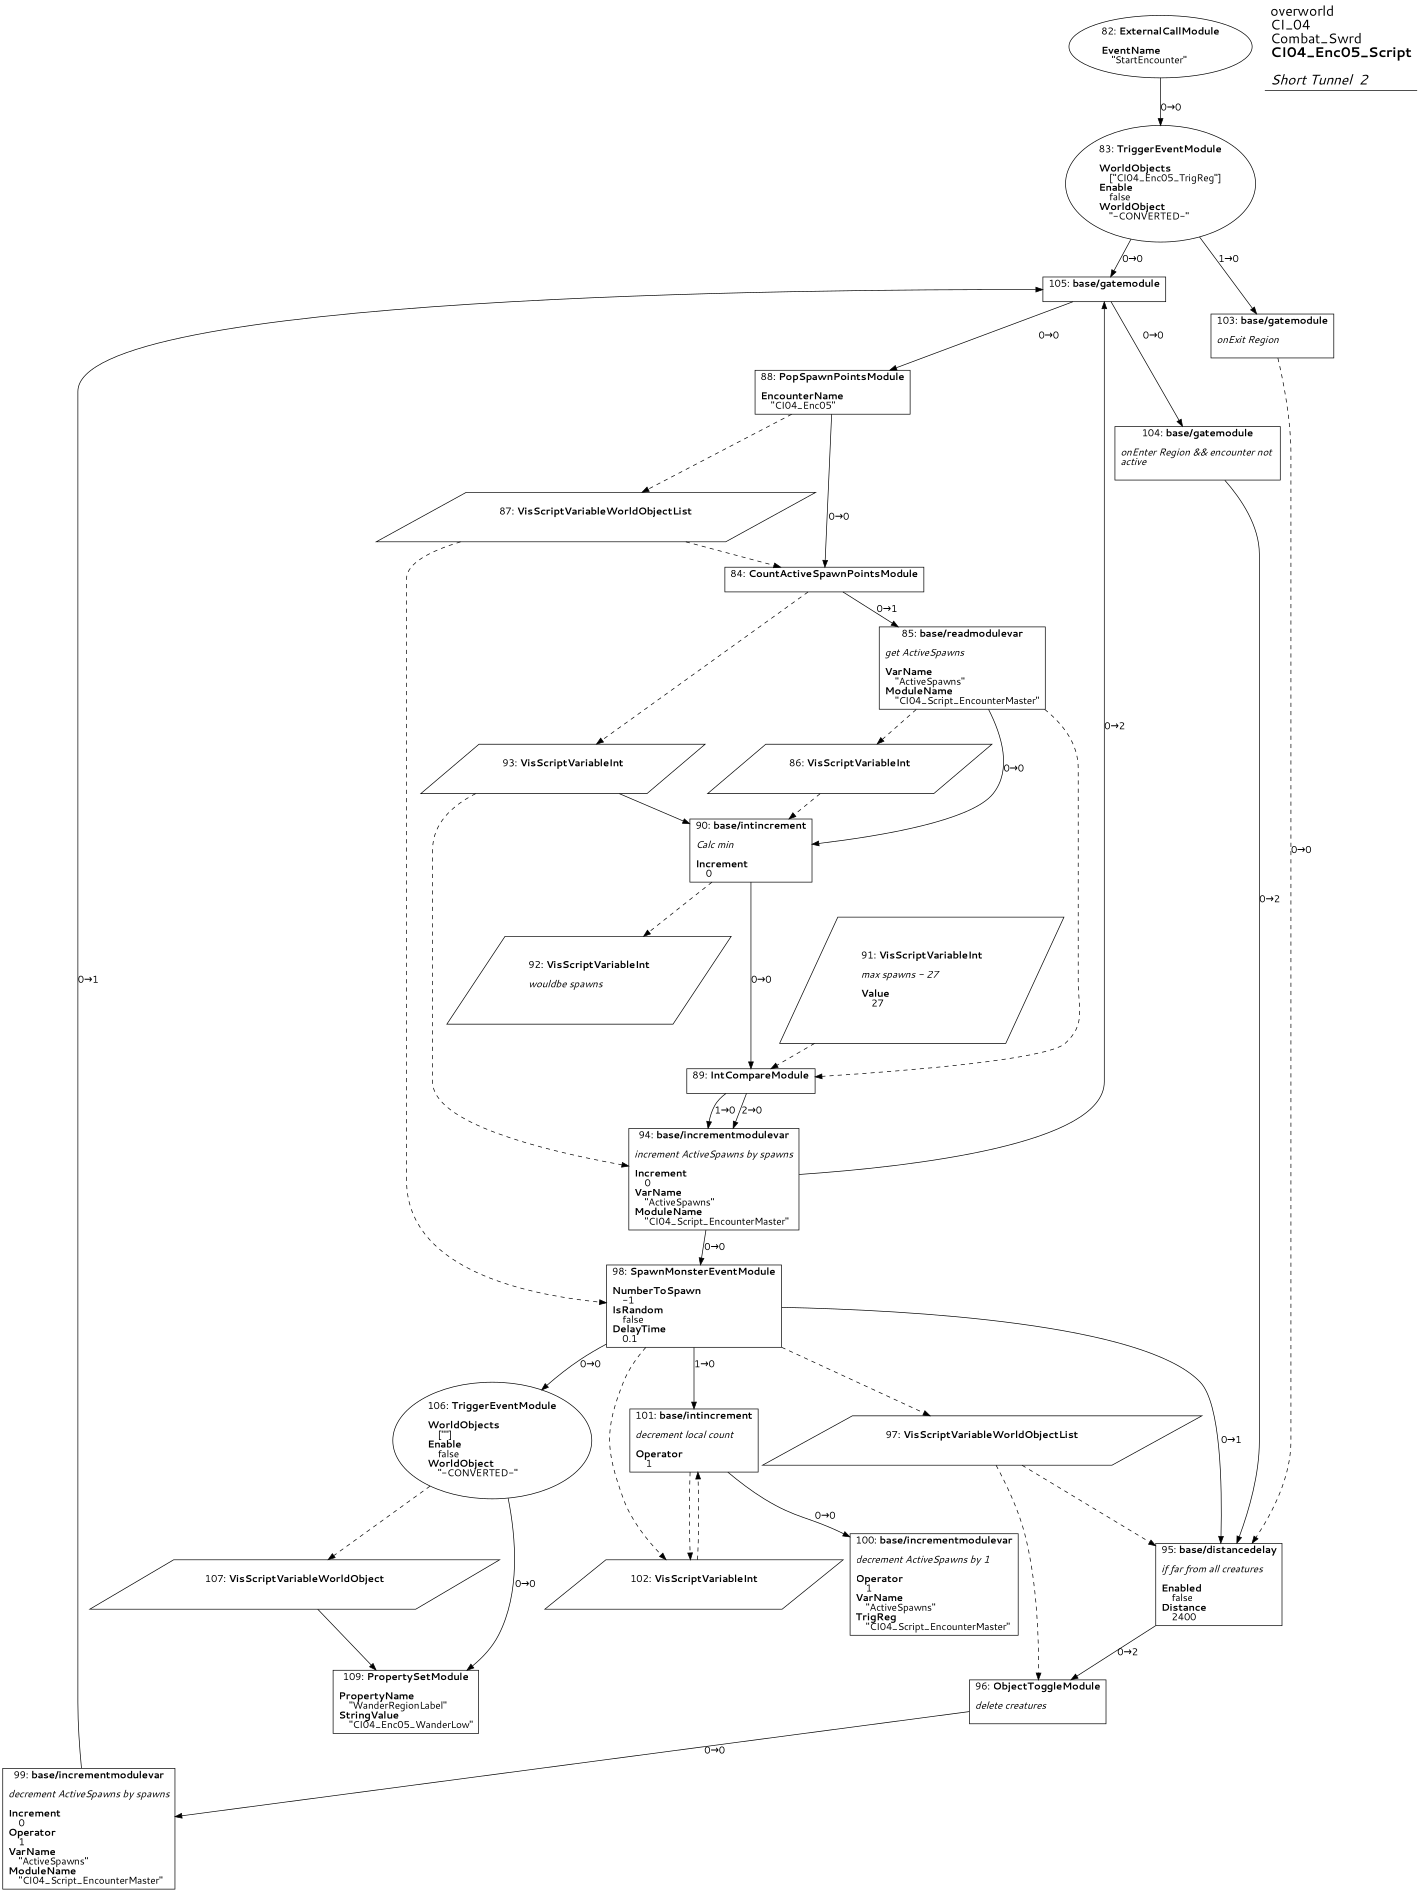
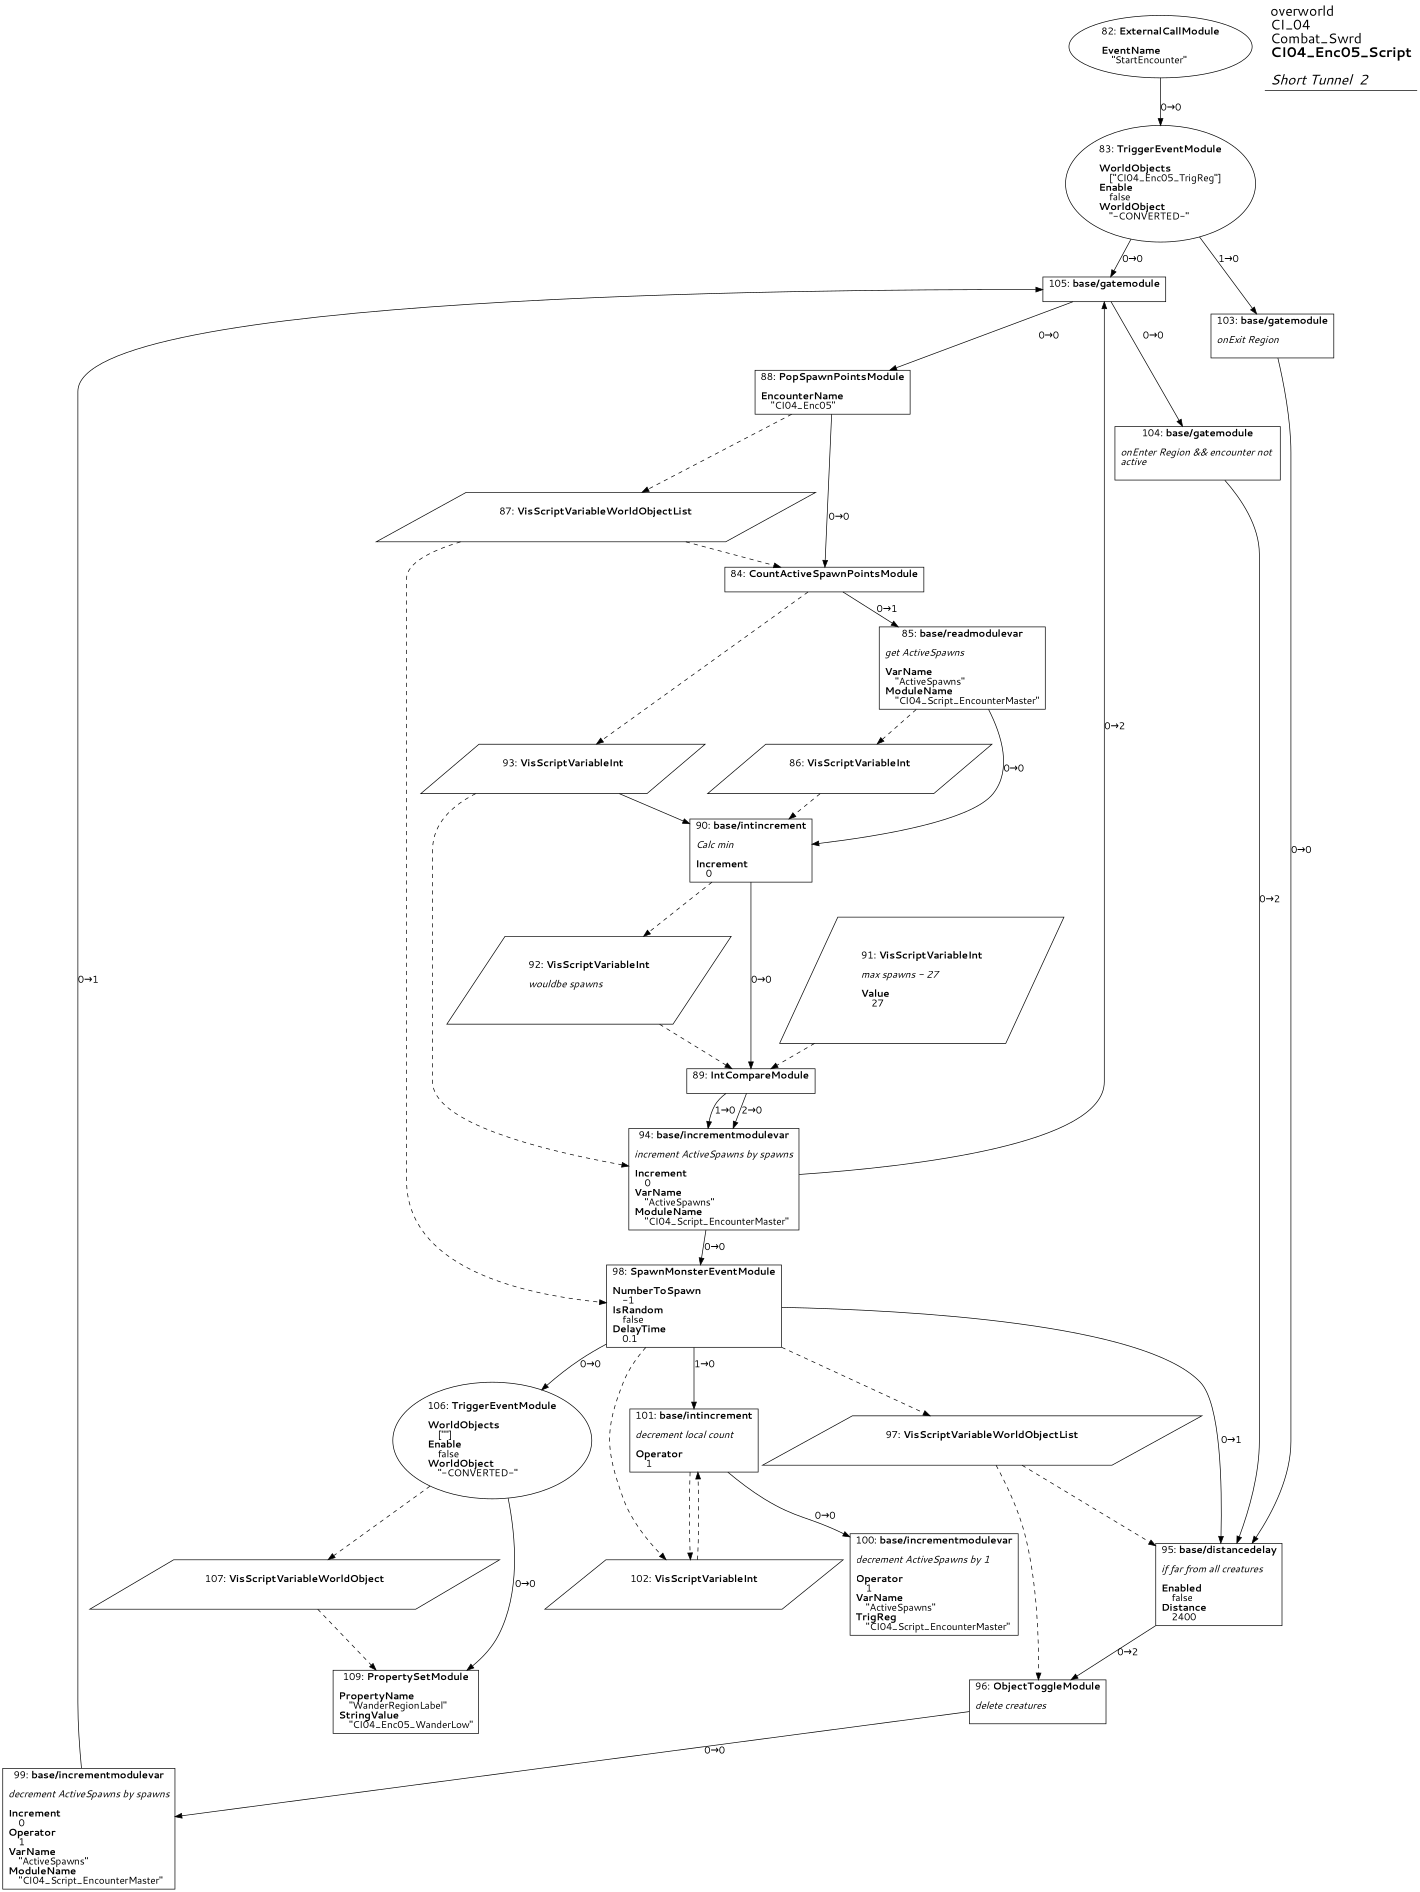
  digraph {
    fontname="Segoe UI"
    splines=spline
    node [fontname="Segoe UI" shape=box]
    edge [fontname="Segoe UI"]
    n1 [label=<82: <b>ExternalCallModule</b><br/><br/><b>EventName</b><br align="left"/>    &quot;StartEncounter&quot;<br align="left"/>> shape=oval]
    n2 [label=<83: <b>TriggerEventModule</b><br/><br/><b>WorldObjects</b><br align="left"/>    [&quot;CI04_Enc05_TrigReg&quot;]<br align="left"/><b>Enable</b><br align="left"/>    false<br align="left"/><b>WorldObject</b><br align="left"/>    &quot;-CONVERTED-&quot;<br align="left"/>> shape=oval]
    n3 [label=<105: <b>base/gatemodule</b><br/><br/>>]
    n4 [label=<103: <b>base/gatemodule</b><br/><br/><i>onExit Region<br align="left"/></i><br align="left"/>>]
    n5 [label=<88: <b>PopSpawnPointsModule</b><br/><br/><b>EncounterName</b><br align="left"/>    &quot;CI04_Enc05&quot;<br align="left"/>>]
    n6 [label=<104: <b>base/gatemodule</b><br/><br/><i>onEnter Region &amp;&amp; encounter not <br align="left"/>active<br align="left"/></i><br align="left"/>>]
    n7 [label=<95: <b>base/distancedelay</b><br/><br/><i>if far from all creatures<br align="left"/></i><br align="left"/><b>Enabled</b><br align="left"/>    false<br align="left"/><b>Distance</b><br align="left"/>    2400<br align="left"/>>]
    n8 [label=<84: <b>CountActiveSpawnPointsModule</b><br/><br/>>]
    n9 [label=<87: <b>VisScriptVariableWorldObjectList</b><br/><br/>> shape=parallelogram]
    n10 [label=<96: <b>ObjectToggleModule</b><br/><br/><i>delete creatures<br align="left"/></i><br align="left"/>>]
    n11 [label=<85: <b>base/readmodulevar</b><br/><br/><i>get ActiveSpawns<br align="left"/></i><br align="left"/><b>VarName</b><br align="left"/>    &quot;ActiveSpawns&quot;<br align="left"/><b>ModuleName</b><br align="left"/>    &quot;CI04_Script_EncounterMaster&quot;<br align="left"/>>]
    n12 [label=<93: <b>VisScriptVariableInt</b><br/><br/>> shape=parallelogram]
    n13 [label=<90: <b>base/intincrement</b><br/><br/><i>Calc min<br align="left"/></i><br align="left"/><b>Increment</b><br align="left"/>    0<br align="left"/>>]
    n14 [label=<86: <b>VisScriptVariableInt</b><br/><br/>> shape=parallelogram]
    n15 [label=<94: <b>base/incrementmodulevar</b><br/><br/><i>increment ActiveSpawns by spawns<br align="left"/></i><br align="left"/><b>Increment</b><br align="left"/>    0<br align="left"/><b>VarName</b><br align="left"/>    &quot;ActiveSpawns&quot;<br align="left"/><b>ModuleName</b><br align="left"/>    &quot;CI04_Script_EncounterMaster&quot;<br align="left"/>>]
    n16 [label=<89: <b>IntCompareModule</b><br/><br/>>]
    n17 [label=<92: <b>VisScriptVariableInt</b><br/><br/><i>wouldbe spawns<br align="left"/></i><br align="left"/>> shape=parallelogram]
    n18 [label=<98: <b>SpawnMonsterEventModule</b><br/><br/><b>NumberToSpawn</b><br align="left"/>    -1<br align="left"/><b>IsRandom</b><br align="left"/>    false<br align="left"/><b>DelayTime</b><br align="left"/>    0.1<br align="left"/>>]
    n19 [label=<97: <b>VisScriptVariableWorldObjectList</b><br/><br/>> shape=parallelogram]
    n20 [label=<101: <b>base/intincrement</b><br/><br/><i>decrement local count<br align="left"/></i><br align="left"/><b>Operator</b><br align="left"/>    1<br align="left"/>>]
    n21 [label=<106: <b>TriggerEventModule</b><br/><br/><b>WorldObjects</b><br align="left"/>    [&quot;&quot;]<br align="left"/><b>Enable</b><br align="left"/>    false<br align="left"/><b>WorldObject</b><br align="left"/>    &quot;-CONVERTED-&quot;<br align="left"/>> shape=oval]
    n22 [label=<102: <b>VisScriptVariableInt</b><br/><br/>> shape=parallelogram]
    n23 [label=<91: <b>VisScriptVariableInt</b><br/><br/><i>max spawns - 27<br align="left"/></i><br align="left"/><b>Value</b><br align="left"/>    27<br align="left"/>> shape=parallelogram]
    n24 [label=<100: <b>base/incrementmodulevar</b><br/><br/><i>decrement ActiveSpawns by 1<br align="left"/></i><br align="left"/><b>Operator</b><br align="left"/>    1<br align="left"/><b>VarName</b><br align="left"/>    &quot;ActiveSpawns&quot;<br align="left"/><b>TrigReg</b><br align="left"/>    &quot;CI04_Script_EncounterMaster&quot;<br align="left"/>>]
    n25 [label=<109: <b>PropertySetModule</b><br/><br/><b>PropertyName</b><br align="left"/>    &quot;WanderRegionLabel&quot;<br align="left"/><b>StringValue</b><br align="left"/>    &quot;CI04_Enc05_WanderLow&quot;<br align="left"/>>]
    n26 [label=<107: <b>VisScriptVariableWorldObject</b><br/><br/>> shape=parallelogram]
    n27 [label=<99: <b>base/incrementmodulevar</b><br/><br/><i>decrement ActiveSpawns by spawns<br align="left"/></i><br align="left"/><b>Increment</b><br align="left"/>    0<br align="left"/><b>Operator</b><br align="left"/>    1<br align="left"/><b>VarName</b><br align="left"/>    &quot;ActiveSpawns&quot;<br align="left"/><b>ModuleName</b><br align="left"/>    &quot;CI04_Script_EncounterMaster&quot;<br align="left"/>>]
    n28 [label=<<font point-size="20">overworld<br align="left"/>CI_04<br align="left"/>Combat_Swrd<br align="left"/><b>CI04_Enc05_Script</b><br align="left"/><br/><i>Short Tunnel  2</i><br align="left"/></font>> shape=underline]
    n1 -> n2 [label="0→0"]
    n2 -> n3 [label="0→0"]
    n2 -> n4 [label="1→0"]
    n3 -> n5 [label="0→0"]
    n3 -> n6 [label="0→0"]
-   n4 -> n7 [label="0→0" style=dashed]
+   n4 -> n7 [label="0→0"]
    n5 -> n8 [label="0→0"]
    n5 -> n9 [style=dashed]
    n6 -> n7 [label="0→2"]
    n7 -> n10 [label="0→2"]
    n8 -> n11 [label="0→1"]
    n8 -> n12 [style=dashed]
    n9 -> n8 [style=dashed]
    n9 -> n18 [style=dashed]
    n10 -> n27 [label="0→0"]
    n11 -> n13 [label="0→0"]
    n11 -> n14 [style=dashed]
    n12 -> n13 [style=solid]
    n12 -> n15 [style=dashed]
    n13 -> n16 [label="0→0"]
    n13 -> n17 [style=dashed]
    n14 -> n13 [style=dashed]
    n15 -> n3 [label="0→2"]
    n15 -> n18 [label="0→0"]
    n16 -> n15 [label="1→0"]
    n16 -> n15 [label="2→0"]
-   n11 -> n16 [style=dashed]
+   n17 -> n16 [style=dashed]
    n18 -> n7 [label="0→1"]
    n18 -> n19 [style=dashed]
    n18 -> n20 [label="1→0"]
    n18 -> n21 [label="0→0"]
    n18 -> n22 [style=dashed]
    n19 -> n7 [style=dashed]
    n19 -> n10 [style=dashed]
    n20 -> n22 [style=dashed]
    n20 -> n24 [label="0→0"]
    n21 -> n25 [label="0→0"]
    n21 -> n26 [style=dashed]
    n22 -> n20 [style=dashed]
    n23 -> n16 [style=dashed]
-   n26 -> n25 [style=solid]
+   n26 -> n25 [style=dashed]
    n27 -> n3 [label="0→1"]
  }
